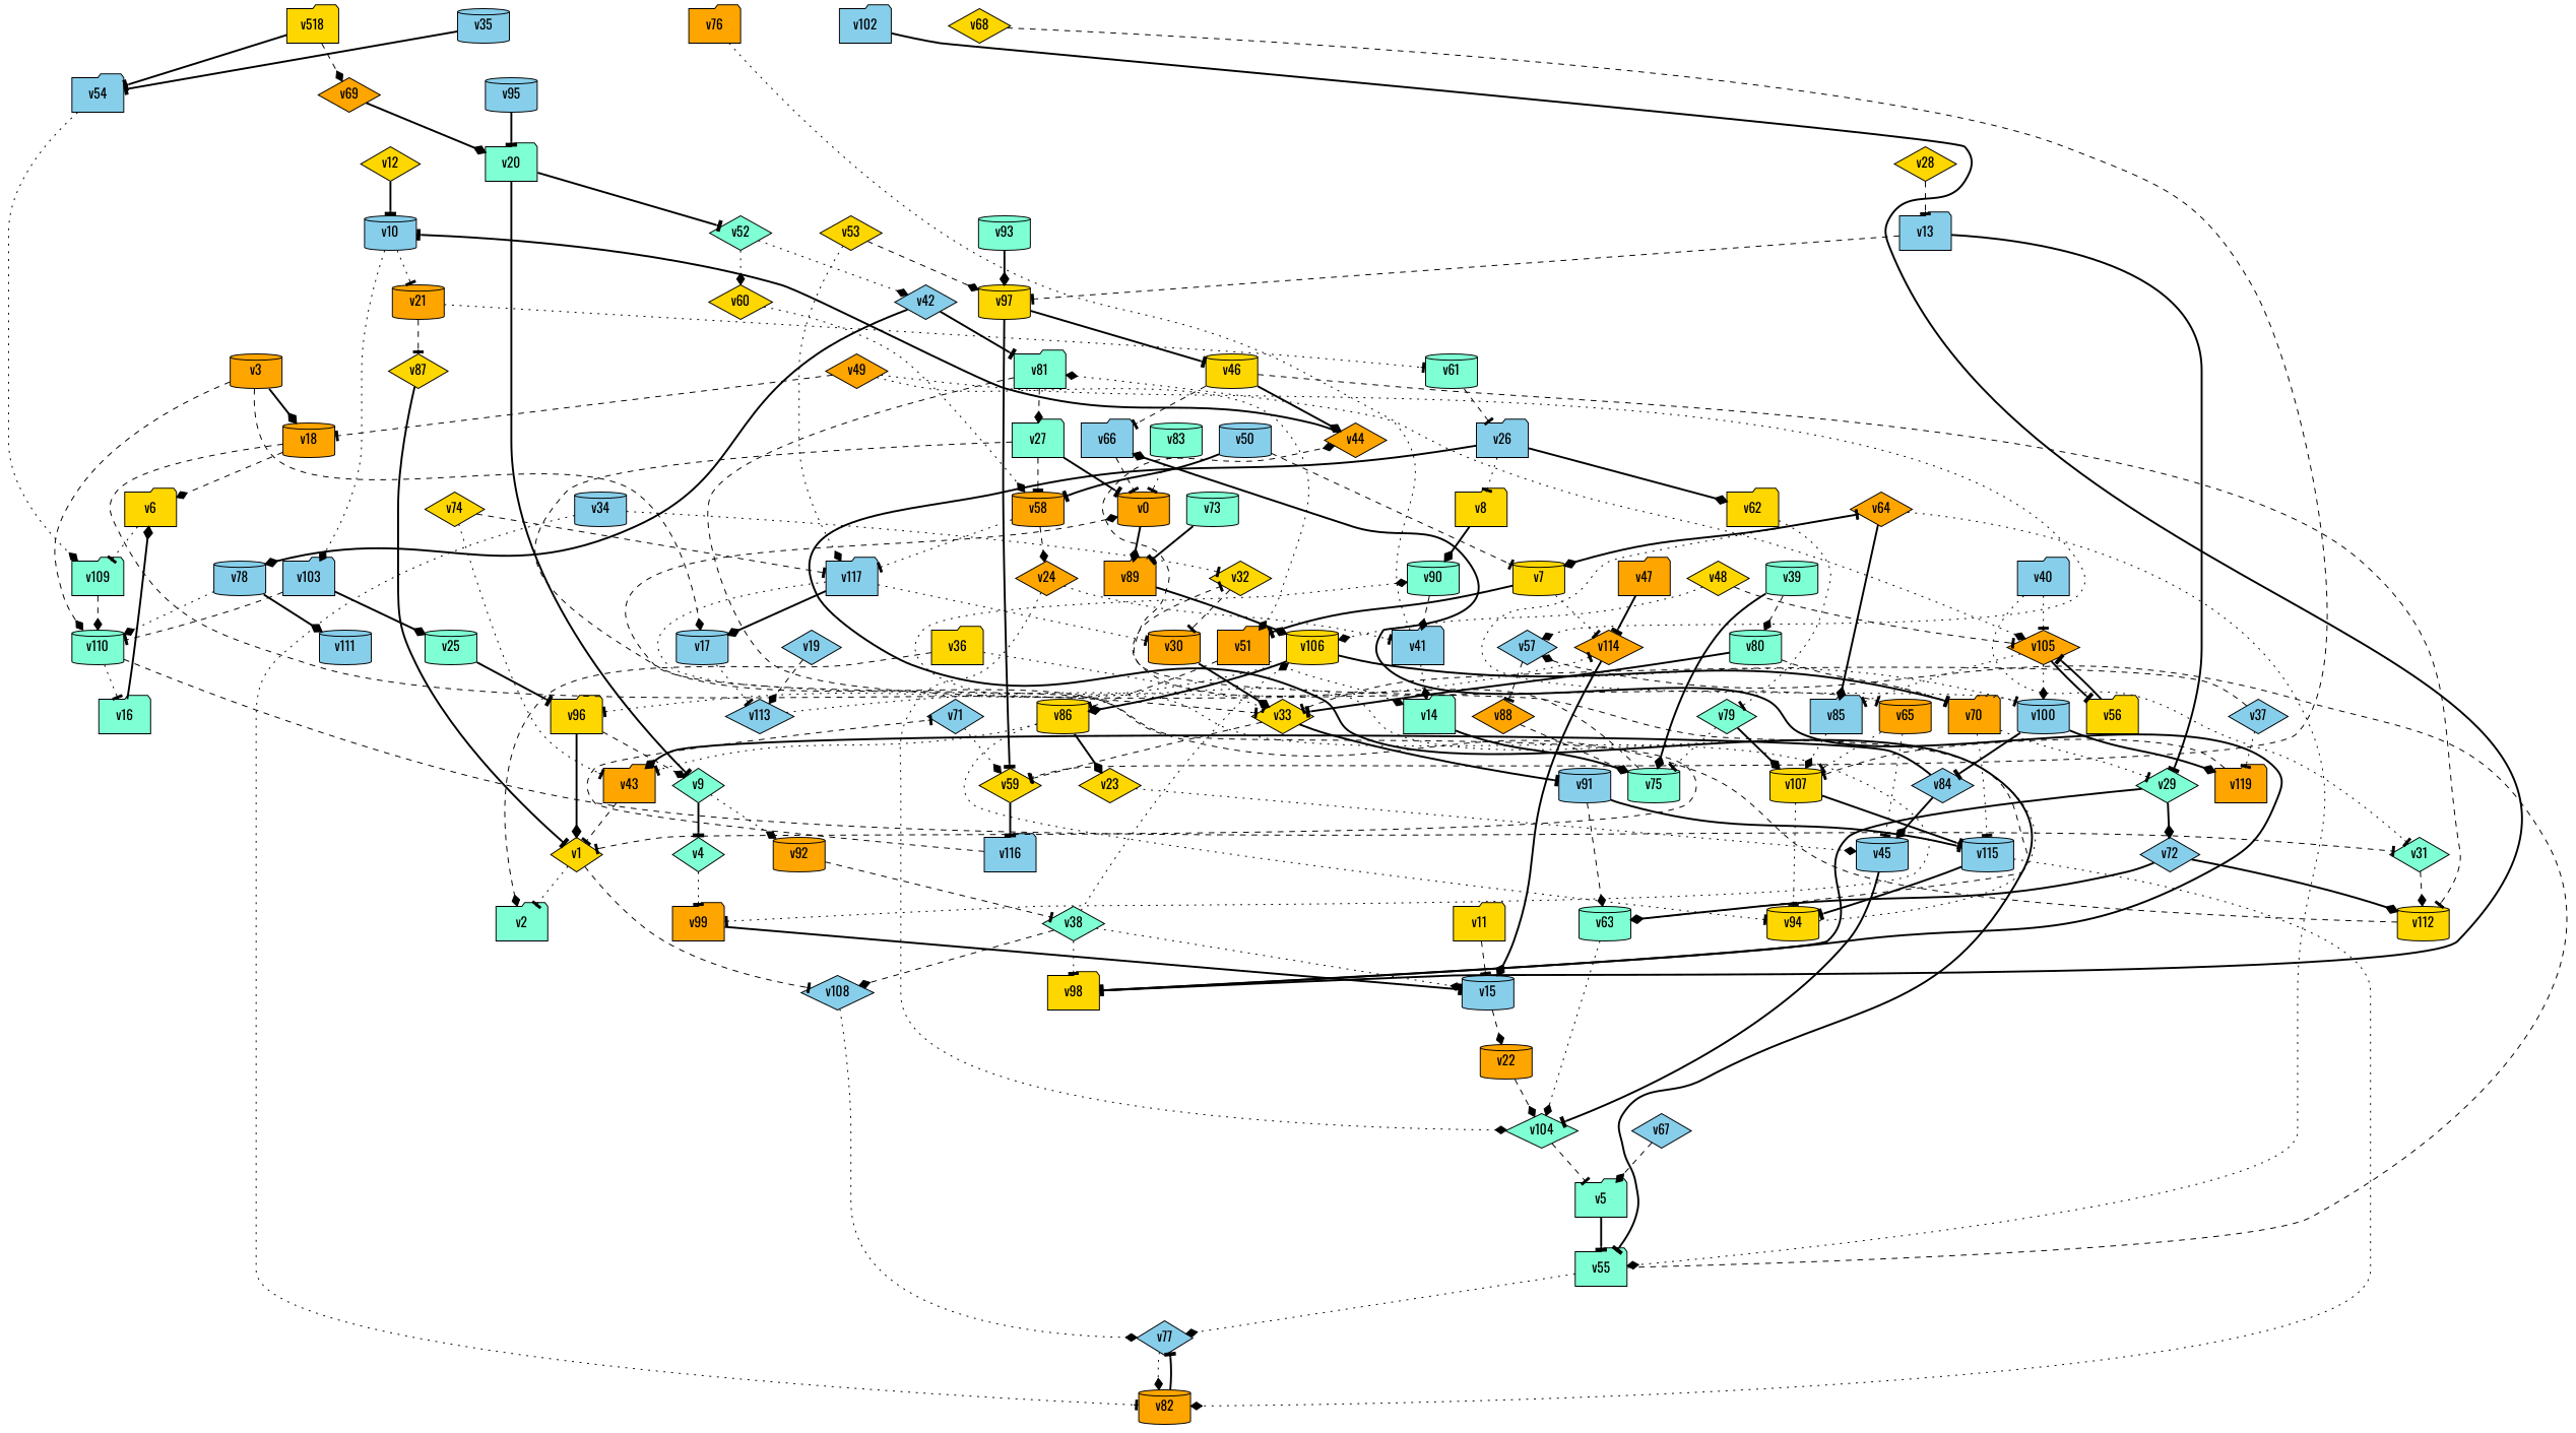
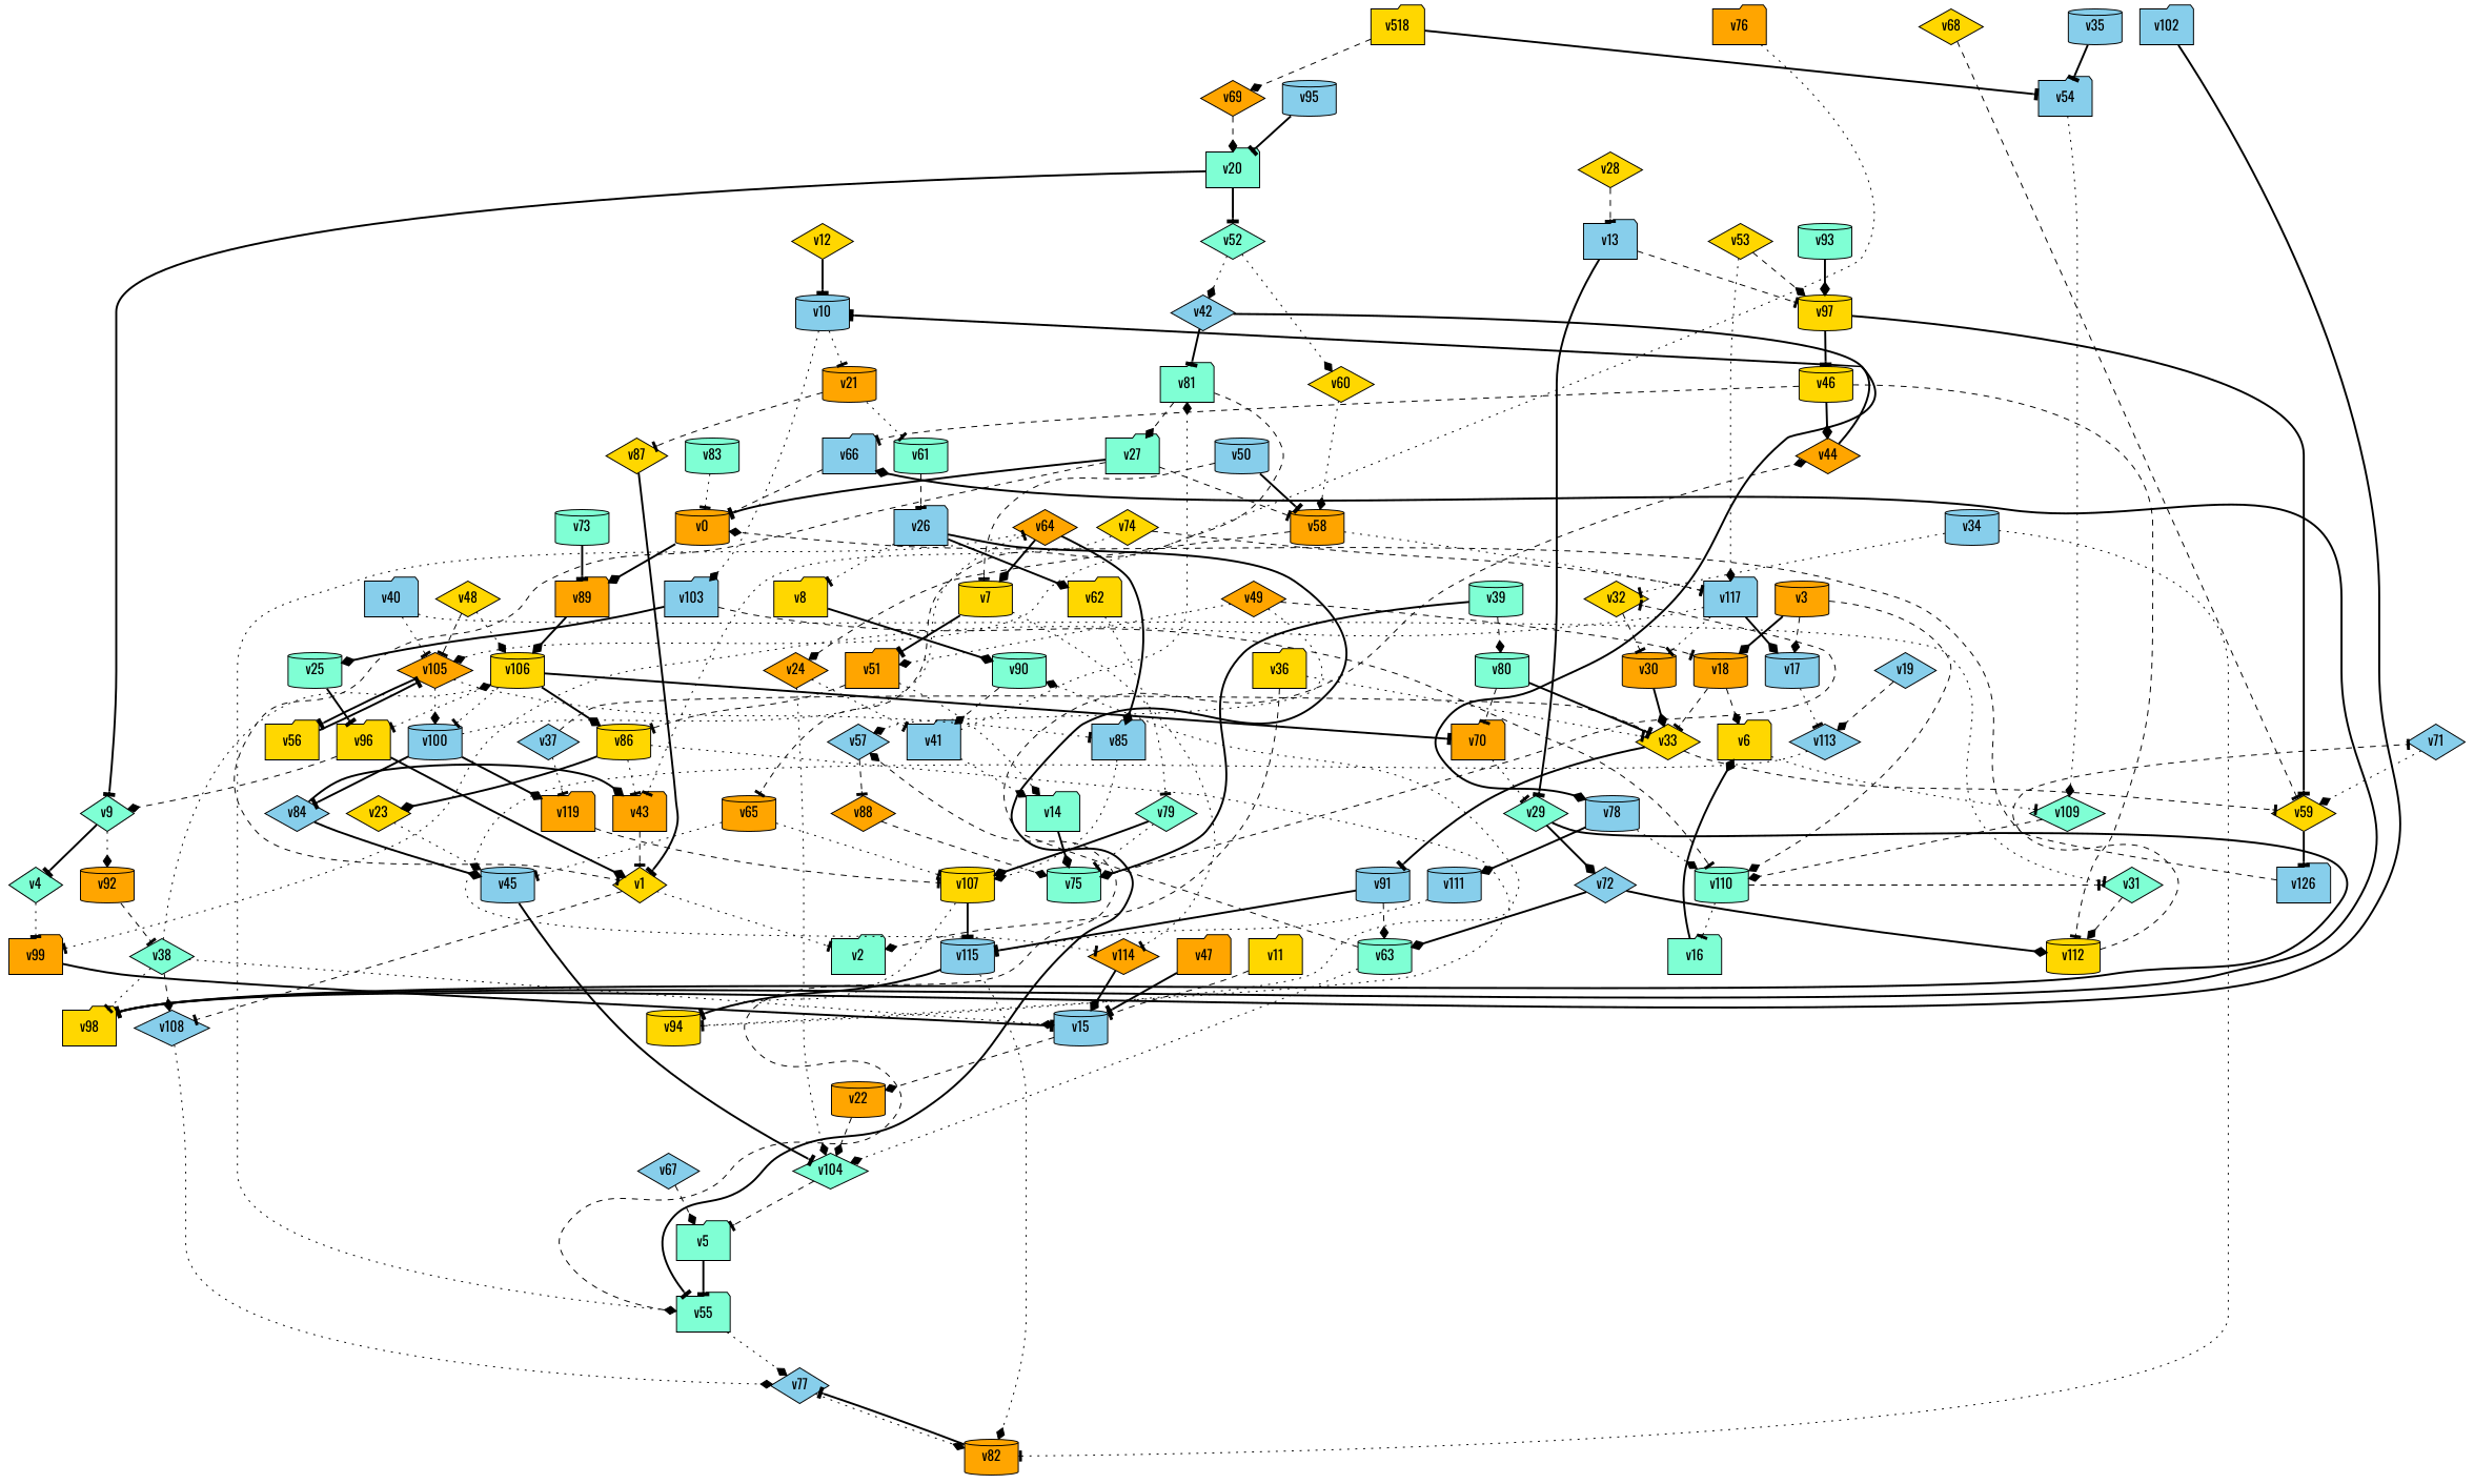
  digraph {
    fontname=Oswald
    node [fillcolor=skyblue fontname=Oswald player=1 shape=cylinder style=filled]
    edge [arrowhead=tee fontname=Oswald style=bold]
    v0 [fillcolor=orange player=0]
    v89 [fillcolor=orange player=0 shape=folder]
    v106 [fillcolor=gold player=0]
    v1 [fillcolor=gold player=0 shape=diamond]
    v2 [fillcolor=aquamarine player=0 shape=folder]
    v108 [player=0 shape=diamond]
    v77 [shape=diamond]
    v73 [fillcolor=aquamarine player=0]
    v3 [fillcolor=orange player=0]
    v17
    v18 [fillcolor=orange player=0]
    v110 [fillcolor=aquamarine player=0]
    v113 [shape=diamond]
    v6 [fillcolor=gold player=0 shape=folder]
    v33 [fillcolor=gold player=0 shape=diamond]
    v16 [fillcolor=aquamarine shape=folder]
    v31 [fillcolor=aquamarine shape=diamond]
    v4 [fillcolor=aquamarine shape=diamond]
    v99 [fillcolor=orange shape=folder]
    v15 [player=0]
    v5 [fillcolor=aquamarine shape=folder]
    v55 [fillcolor=aquamarine shape=folder]
    v57 [shape=diamond]
-   v109 [fillcolor=aquamarine player=0 shape=folder]
+   v109 [fillcolor=aquamarine player=0 shape=diamond]
    v7 [fillcolor=gold]
    v51 [fillcolor=orange shape=folder]
    v114 [fillcolor=orange player=0 shape=diamond]
    v14 [fillcolor=aquamarine shape=folder]
    v86 [fillcolor=gold player=0]
    v8 [fillcolor=gold shape=folder]
    v90 [fillcolor=aquamarine]
    v41 [shape=folder]
    v9 [fillcolor=aquamarine shape=diamond]
    v92 [fillcolor=orange player=0]
    v38 [fillcolor=aquamarine shape=diamond]
    v21 [fillcolor=orange player=0]
    v10
    v103 [shape=folder]
    v61 [fillcolor=aquamarine]
    v87 [fillcolor=gold shape=diamond]
    v25 [fillcolor=aquamarine]
    v11 [fillcolor=gold shape=folder]
    v22 [fillcolor=orange player=0]
    v12 [fillcolor=gold shape=diamond]
    v13 [player=0 shape=folder]
    v29 [fillcolor=aquamarine shape=diamond]
    v97 [fillcolor=gold]
    v72 [player=0 shape=diamond]
    v98 [fillcolor=gold shape=folder]
    v59 [fillcolor=gold shape=diamond]
    v46 [fillcolor=gold player=0]
    v75 [fillcolor=aquamarine]
    v32 [fillcolor=gold player=0 shape=diamond]
    v104 [fillcolor=aquamarine shape=diamond]
    v91 [player=0]
    v19 [player=0 shape=diamond]
    v20 [fillcolor=aquamarine shape=folder]
    v52 [fillcolor=aquamarine player=0 shape=diamond]
    v42 [player=0 shape=diamond]
    v60 [fillcolor=gold shape=diamond]
    v26 [shape=folder]
    v23 [fillcolor=gold player=0 shape=diamond]
    v45
    v24 [fillcolor=orange player=0 shape=diamond]
    v81 [fillcolor=aquamarine shape=folder]
    v96 [fillcolor=gold shape=folder]
    v62 [fillcolor=gold shape=folder]
    v79 [fillcolor=aquamarine player=0 shape=diamond]
    v27 [fillcolor=aquamarine player=0 shape=folder]
    v58 [fillcolor=orange]
    v117 [shape=folder]
    v28 [fillcolor=gold shape=diamond]
    v112 [fillcolor=gold]
    v63 [fillcolor=aquamarine player=0]
    v66 [player=0 shape=folder]
    v30 [fillcolor=orange]
-   v116 [shape=folder]
+   v116 [shape=folder label=v126]
    v115
    v34 [player=0]
    v82 [fillcolor=orange]
    v54 [shape=folder]
    v35
    v36 [fillcolor=gold player=0 shape=folder]
    v37 [shape=diamond]
    v119 [fillcolor=orange player=0 shape=folder]
    v107 [fillcolor=gold player=0]
    v70 [fillcolor=orange player=0 shape=folder]
    v100
    v39 [fillcolor=aquamarine player=0]
    v80 [fillcolor=aquamarine]
    v40 [shape=folder]
    v105 [fillcolor=orange player=0 shape=diamond]
    v56 [fillcolor=gold shape=folder]
    v85 [shape=folder]
    v65 [fillcolor=orange player=0]
    v78
    v111
    v43 [fillcolor=orange shape=folder]
    v44 [fillcolor=orange player=0 shape=diamond]
    v47 [fillcolor=orange player=0 shape=folder]
    v48 [fillcolor=gold player=0 shape=diamond]
    v49 [fillcolor=orange player=0 shape=diamond]
    v88 [fillcolor=orange player=0 shape=diamond]
    v50
    v94 [fillcolor=gold]
    v53 [fillcolor=gold player=0 shape=diamond]
    v71 [shape=diamond]
    v64 [fillcolor=orange player=0 shape=diamond]
    v67 [player=0 shape=diamond]
    v68 [fillcolor=gold shape=diamond]
    v69 [fillcolor=orange shape=diamond]
    v74 [fillcolor=gold shape=diamond]
    v76 [fillcolor=orange shape=folder]
    v83 [fillcolor=aquamarine]
    v84 [player=0 shape=diamond]
    v93 [fillcolor=aquamarine player=0]
    v95
    v102 [shape=folder]
    n119 [fillcolor=gold label=v518 shape=folder]
    v0 -> v89 [arrowhead=diamond]
    v89 -> v106 [arrowhead=diamond]
    v106 -> v86 [arrowhead=diamond]
    v106 -> v96 [style=dotted]
    v106 -> v70
    v106 -> v100 [style=dotted]
    v1 -> v2 [style=dotted]
    v1 -> v108 [style=dashed]
    v108 -> v77 [arrowhead=diamond style=dotted]
    v77 -> v82 [arrowhead=diamond style=dotted]
    v73 -> v89
    v3 -> v17 [arrowhead=diamond style=dashed]
    v3 -> v18 [arrowhead=diamond]
    v3 -> v110 [arrowhead=diamond style=dashed]
    v17 -> v113 [style=dotted]
    v18 -> v6 [arrowhead=diamond style=dashed]
    v18 -> v33 [constraint="t mod 4 == 0" style=dashed]
    v110 -> v16 [style=dotted]
    v110 -> v31 [constraint="t >= 2" style=dashed]
    v113 -> v114 [constraint="t < 9" style=dotted]
    v6 -> v109 [style=dotted]
    v33 -> v59 [style=dashed]
    v33 -> v91
    v16 -> v6 [arrowhead=diamond]
    v31 -> v112 [arrowhead=diamond style=dashed]
    v4 -> v99 [style=dotted]
    v99 -> v15 [constraint="t >= 4"]
    v15 -> v22 [arrowhead=diamond style=dashed]
    v5 -> v55
    v55 -> v77 [arrowhead=diamond style=dotted]
    v55 -> v57 [arrowhead=diamond constraint="t >= 3" style=dashed]
    v57 -> v88 [style=dashed]
    v109 -> v110 [arrowhead=diamond style=dashed]
    v7 -> v51
    v7 -> v114 [style=dotted]
    v51 -> v14 [arrowhead=diamond style=dotted]
    v51 -> v86 [style=dashed]
    v114 -> v15 [arrowhead=diamond]
    v14 -> v75 [arrowhead=diamond]
    v86 -> v23 [arrowhead=diamond]
    v86 -> v43 [style=dotted]
    v86 -> v94 [constraint="t mod 5 == 0" style=dotted]
    v8 -> v90 [arrowhead=diamond]
    v90 -> v41 [arrowhead=diamond style=dashed]
    v41 -> v14 [arrowhead=diamond style=dotted]
    v41 -> v81 [arrowhead=diamond style=dotted]
    v9 -> v4
    v9 -> v92 [arrowhead=diamond style=dotted]
    v92 -> v38 [style=dashed]
    v38 -> v106 [arrowhead=diamond style=dotted]
    v38 -> v108 [arrowhead=diamond style=dashed]
    v38 -> v15 [arrowhead=diamond style=dotted]
    v38 -> v98 [style=dotted]
    v21 -> v61 [style=dotted]
    v21 -> v87 [style=dashed]
    v10 -> v21 [style=dotted]
    v10 -> v103 [arrowhead=diamond style=dotted]
    v103 -> v110 [style=dashed]
    v103 -> v25 [arrowhead=diamond]
    v61 -> v26 [style=dashed]
    v87 -> v1
    v25 -> v96
    v11 -> v15 [style=dashed]
    v22 -> v104 [arrowhead=diamond style=dashed]
    v12 -> v10
    v13 -> v29
    v13 -> v97 [style=dashed]
    v29 -> v72 [arrowhead=diamond]
    v29 -> v98 [constraint="t mod 3 == 0"]
    v97 -> v59
    v97 -> v46
    v72 -> v112 [arrowhead=diamond]
    v72 -> v63 [arrowhead=diamond]
    v98 -> v66 [arrowhead=diamond constraint="t >= 4"]
    v59 -> v116
    v46 -> v112 [style=dashed]
    v46 -> v66 [style=dashed]
    v46 -> v44 [arrowhead=diamond]
    v75 -> v32 [constraint="t < 14" style=dashed]
    v32 -> v30 [style=dashed]
    v104 -> v5 [style=dashed]
    v91 -> v63 [arrowhead=diamond style=dashed]
    v91 -> v115
    v19 -> v113 [arrowhead=diamond style=dashed]
    v20 -> v9
    v20 -> v52
    v52 -> v42 [arrowhead=diamond style=dotted]
    v52 -> v60 [arrowhead=diamond style=dotted]
    v42 -> v81
    v42 -> v78 [arrowhead=diamond constraint="t < 7"]
    v60 -> v58 [arrowhead=diamond style=dotted]
    v26 -> v55 [constraint="t mod 3 == 1"]
    v26 -> v8 [style=dotted]
    v26 -> v62 [arrowhead=diamond]
    v23 -> v45 [arrowhead=diamond style=dotted]
    v45 -> v104
    v24 -> v41 [style=dotted]
    v24 -> v104 [arrowhead=diamond style=dotted]
    v81 -> v27 [arrowhead=diamond style=dashed]
    v81 -> v65 [constraint="t >= 5" style=dashed]
    v96 -> v1 [arrowhead=diamond]
    v96 -> v9 [arrowhead=diamond style=dashed]
    v62 -> v79 [style=dotted]
    v79 -> v75 [style=dotted]
    v79 -> v107 [arrowhead=diamond]
    v27 -> v0
    v27 -> v1 [constraint="t < 6" style=dashed]
    v27 -> v58 [style=dashed]
    v58 -> v24 [arrowhead=diamond style=dashed]
    v58 -> v117 [style=dotted]
    v117 -> v17 [arrowhead=diamond]
    v117 -> v99 [constraint="t mod 5 == 4" style=dotted]
    v117 -> v30 [style=dotted]
    v28 -> v13 [style=dashed]
    v112 -> v0 [arrowhead=diamond constraint="t < 13" style=dashed]
    v63 -> v104 [arrowhead=diamond style=dotted]
    v63 -> v44 [arrowhead=diamond constraint="t < 12" style=dashed]
    v66 -> v0 [style=dashed]
    v30 -> v33 [arrowhead=diamond]
    v116 -> v71 [constraint="t < 12" style=dashed]
    v115 -> v82 [arrowhead=diamond style=dotted]
    v115 -> v94
    v34 -> v32 [style=dotted]
    v34 -> v82 [style=dotted]
    v82 -> v77
    v54 -> v109 [arrowhead=diamond style=dotted]
    v35 -> v54 [constraint="t mod 3 == 1"]
    v36 -> v2 [arrowhead=diamond style=dashed]
    v36 -> v33 [style=dotted]
    v37 -> v33 [constraint="t mod 3 == 2" style=dashed]
    v37 -> v119 [style=dotted]
    v119 -> v107 [constraint="t >= 2" style=dashed]
    v107 -> v115
    v107 -> v94 [style=dotted]
    v70 -> v29 [style=dotted]
    v100 -> v119 [arrowhead=diamond]
    v100 -> v64 [constraint="t < 7" style=dotted]
    v100 -> v84
    v39 -> v75 [arrowhead=diamond]
    v39 -> v80 [arrowhead=diamond style=dashed]
    v80 -> v33
    v80 -> v70 [style=dashed]
    v40 -> v31 [constraint="t mod 2 == 1" style=dotted]
    v40 -> v105 [style=dotted]
    v105 -> v100 [arrowhead=diamond style=dotted]
    v105 -> v56
    v105 -> v85 [style=dotted]
    v56 -> v105
    v85 -> v107 [arrowhead=diamond style=dotted]
    v65 -> v45 [style=dotted]
    v65 -> v107 [style=dotted]
    v78 -> v110 [arrowhead=diamond style=dotted]
    v78 -> v111 [arrowhead=diamond]
-   v70 -> v115 [style=dotted]
+   v111 -> v115 [style=dotted]
    v43 -> v1 [style=dashed]
    v44 -> v10 [constraint="t >= 2"]
-   v47 -> v114
+   v47 -> v15
    v48 -> v106 [arrowhead=diamond style=dotted]
    v48 -> v105 [style=dashed]
    v49 -> v18 [style=dashed]
    v49 -> v57 [arrowhead=diamond constraint="t >= 5" style=dotted]
    v49 -> v51 [arrowhead=diamond style=dotted]
    v88 -> v75 [arrowhead=diamond style=dashed]
    v50 -> v7 [style=dashed]
    v50 -> v58
    v94 -> v90 [arrowhead=diamond constraint="t < 14" style=dotted]
    v53 -> v97 [arrowhead=diamond style=dashed]
    v53 -> v117 [arrowhead=diamond style=dotted]
    v71 -> v59 [arrowhead=diamond style=dotted]
    v64 -> v55 [arrowhead=diamond style=dotted]
    v64 -> v7 [arrowhead=diamond]
    v64 -> v85 [arrowhead=diamond]
    v67 -> v5 [arrowhead=diamond style=dashed]
    v68 -> v59 [constraint="t mod 2 == 1" style=dashed]
-   v69 -> v20 [arrowhead=diamond]
+   v69 -> v20 [arrowhead=diamond style=dashed]
    v74 -> v117 [style=dashed]
    v74 -> v43 [style=dotted]
    v76 -> v105 [arrowhead=diamond constraint="t >= 1" style=dotted]
    v83 -> v0 [style=dotted]
    v84 -> v45 [arrowhead=diamond]
    v84 -> v43 [arrowhead=diamond constraint="t < 14"]
    v93 -> v97 [arrowhead=diamond]
    v95 -> v20
    v102 -> v98 [constraint="t mod 5 == 3"]
    n119 -> v54
    n119 -> v69 [arrowhead=diamond style=dashed]
  }
